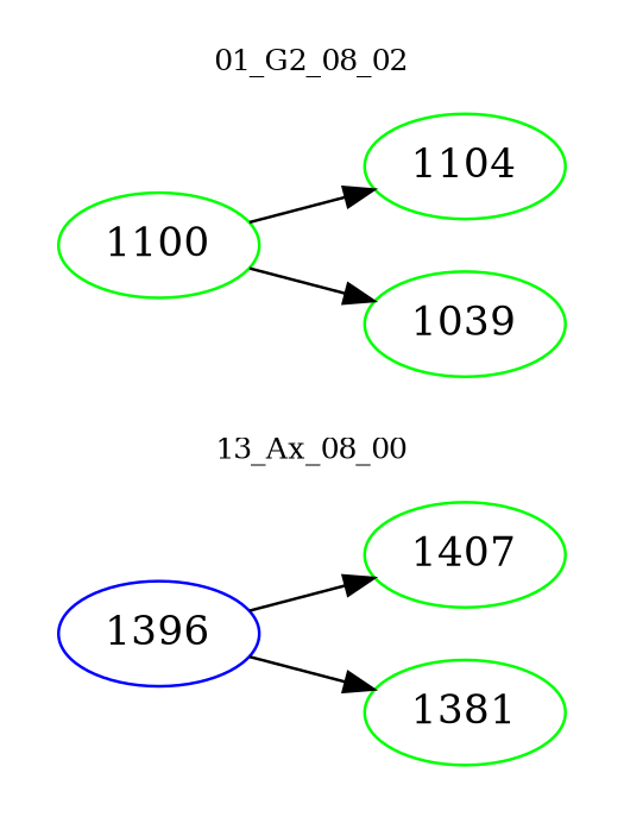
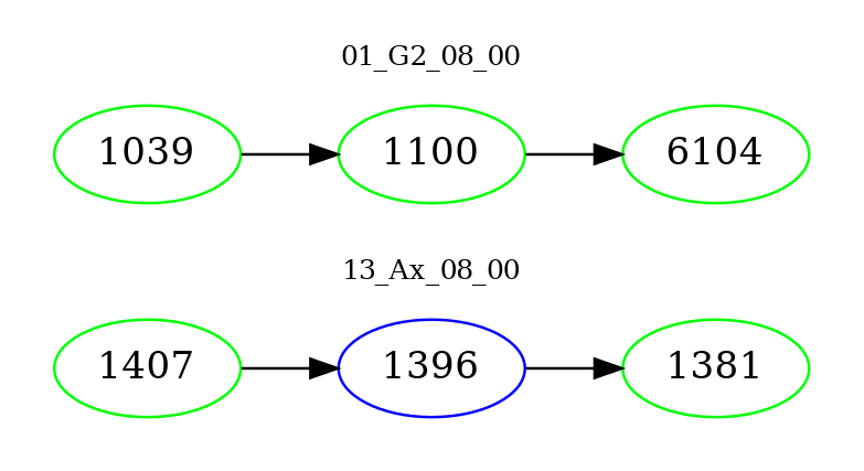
  digraph {
    rankdir=LR
    node [color=green]
    edge [color=black]
    n1 [color=blue label=1396]
    n2 [label=1381]
    n3 [label=1407]
    n4 [label=1100]
    n5 [label=1039]
-   n6 [label=1104]
+   n6 [label=6104]
    subgraph cluster_1 {
      color=white
      fontsize=10
      label="13_Ax_08_00"
      n1
      n2
      n3
    }
    subgraph cluster_2 {
      color=white
      fontsize=10
-     label="01_G2_08_02"
+     label="01_G2_08_00"
      n4
      n5
      n6
    }
    n1 -> n2
-   n1 -> n3
-   n4 -> n5
+   n3 -> n1
+   n5 -> n4
    n4 -> n6
  }
